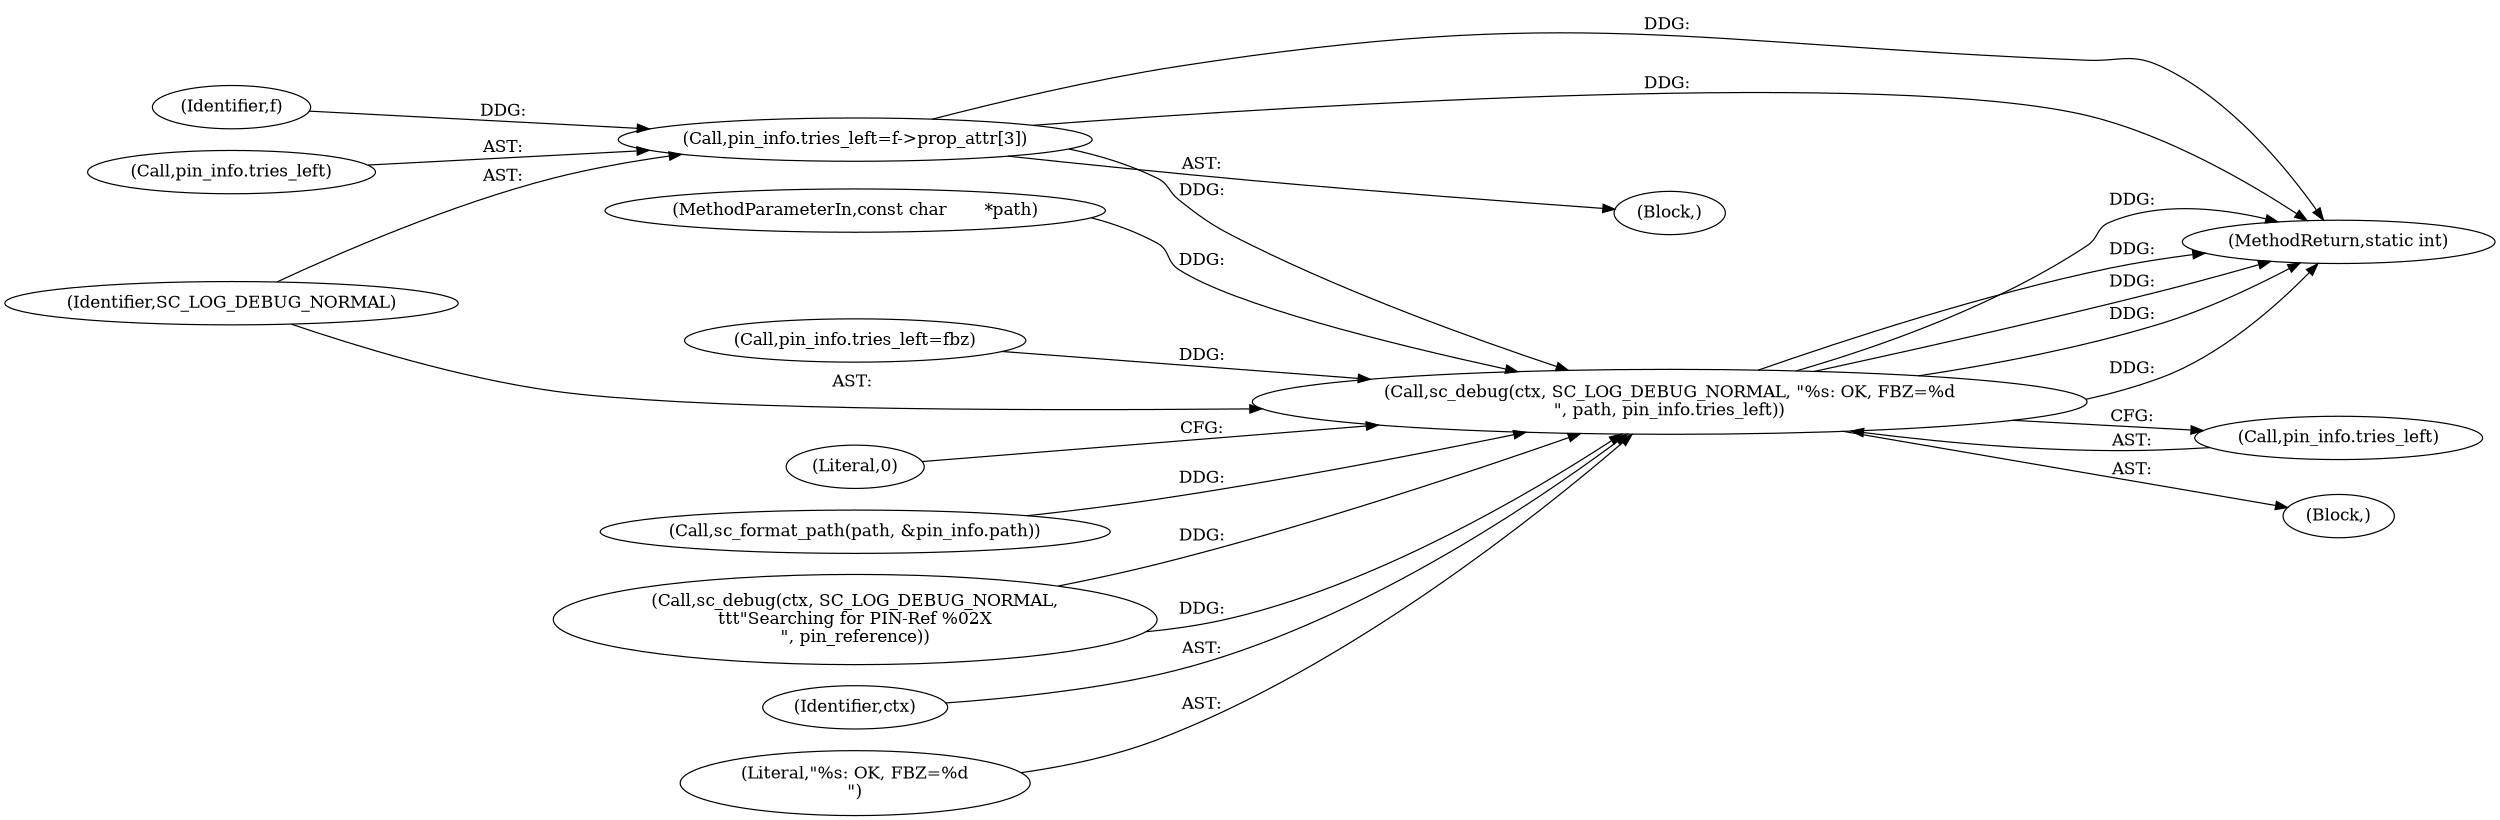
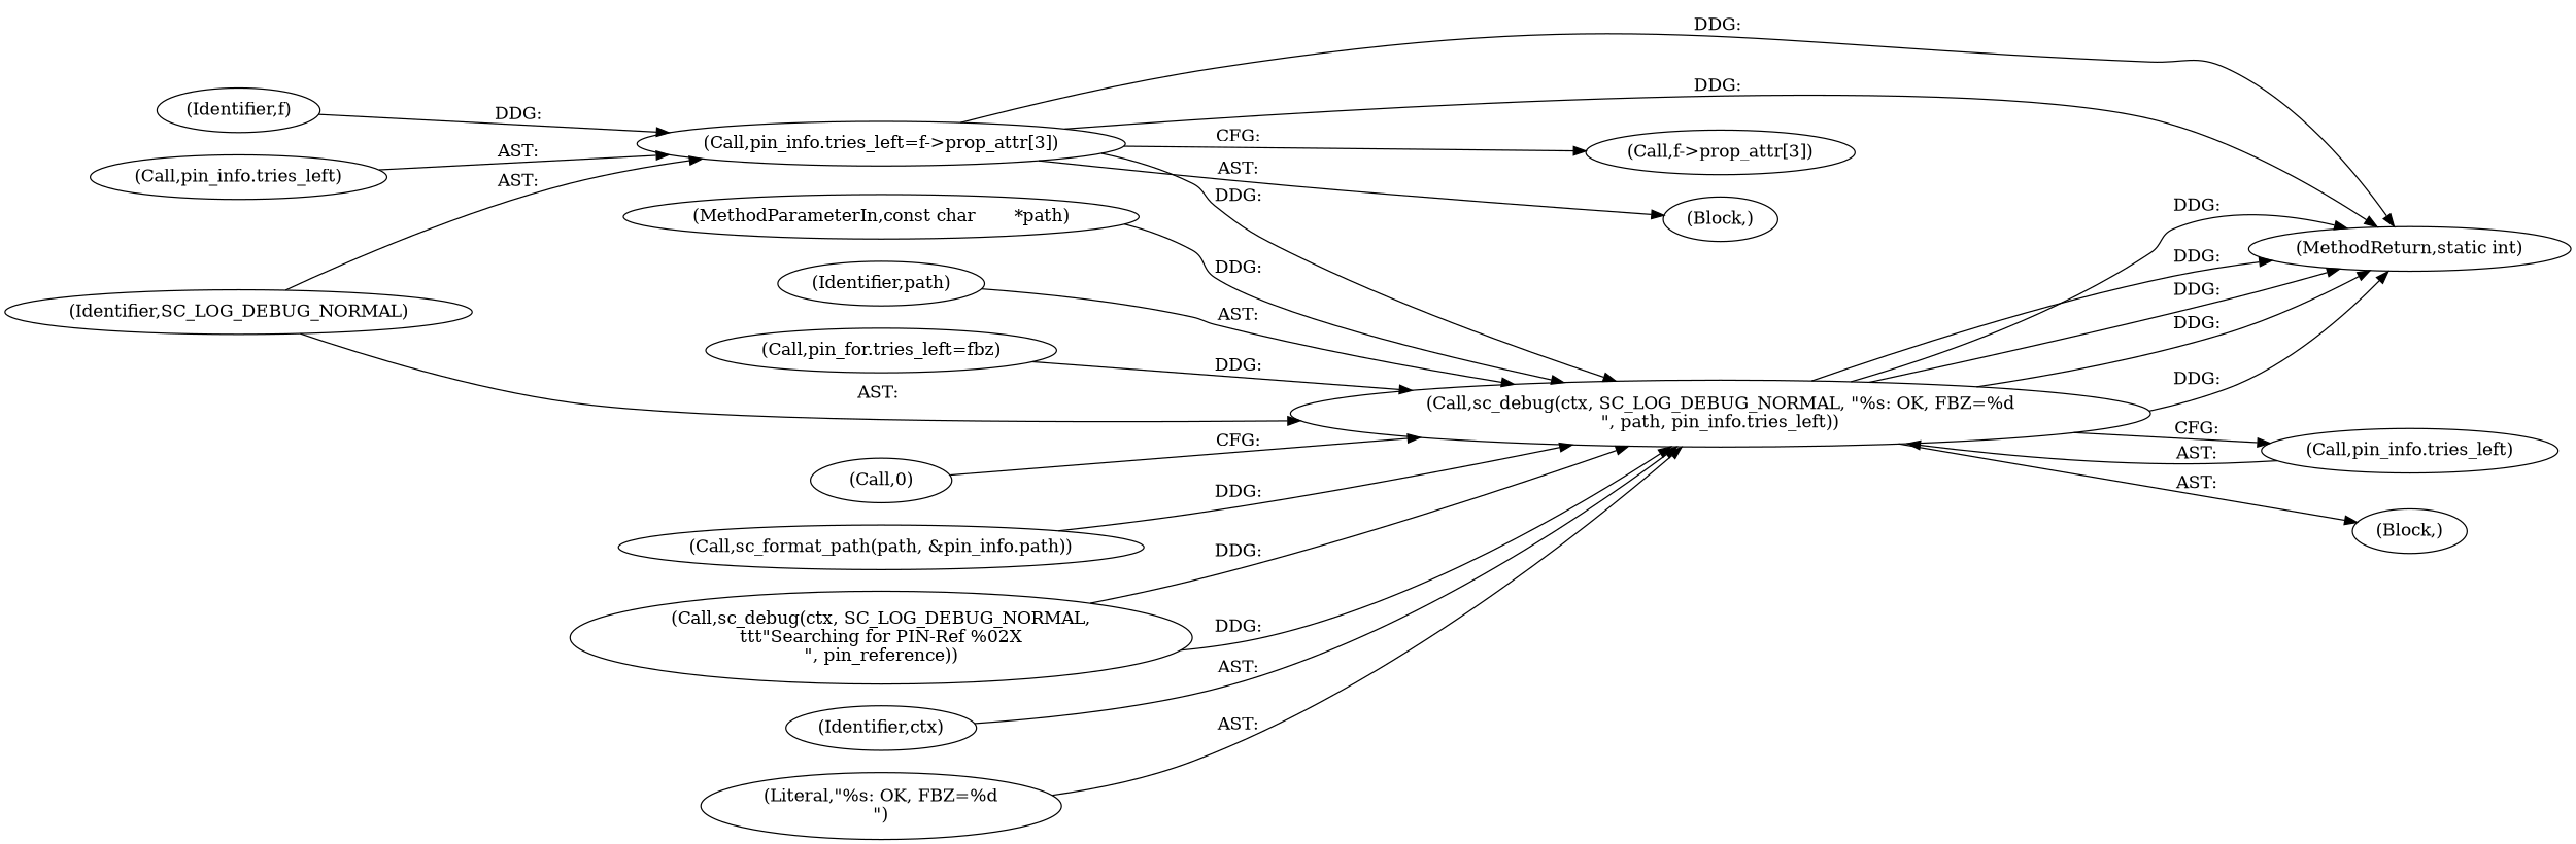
  digraph {
    rankdir=LR
    n1 [label="(Call,pin_info.tries_left=f->prop_attr[3])"]
    n2 [label="(Call,sc_debug(ctx, SC_LOG_DEBUG_NORMAL, \"%s: OK, FBZ=%d\n\", path, pin_info.tries_left))"]
+   n3 [label="(Call,f->prop_attr[3])"]
    n4 [label="(Block,)"]
    n5 [label="(MethodReturn,static int)"]
    n6 [label="(Block,)"]
    n7 [label="(Call,pin_info.tries_left)"]
    n8 [label="(Identifier,ctx)"]
    n9 [label="(Literal,\"%s: OK, FBZ=%d\n\")"]
    n10 [label="(MethodParameterIn,const char       *path)"]
-   n12 [label="(Call,pin_info.tries_left=fbz)"]
+   n11 [label="(Identifier,path)"]
+   n12 [label="(Call,pin_for.tries_left=fbz)"]
    n13 [label="(Call,pin_info.tries_left)"]
    n14 [label="(Identifier,SC_LOG_DEBUG_NORMAL)"]
    n15 [label="(Identifier,f)"]
-   n16 [label="(Literal,0)"]
+   n16 [label="(Call,0)"]
    n17 [label="(Call,sc_format_path(path, &pin_info.path))"]
    n18 [label="(Call,sc_debug(ctx, SC_LOG_DEBUG_NORMAL,\n\t\t\t\"Searching for PIN-Ref %02X\n\", pin_reference))"]
    n1 -> n2 [label="DDG: "]
+   n1 -> n3 [label="CFG: "]
    n1 -> n4 [label="AST: "]
    n1 -> n5 [label="DDG: "]
    n1 -> n5 [label="DDG: "]
    n2 -> n5 [label="DDG: "]
    n2 -> n5 [label="DDG: "]
    n2 -> n5 [label="DDG: "]
    n2 -> n5 [label="DDG: "]
    n2 -> n5 [label="DDG: "]
    n2 -> n6 [label="AST: "]
    n2 -> n7 [label="CFG: "]
    n7 -> n2 [label="AST: "]
    n8 -> n2 [label="AST: "]
    n9 -> n2 [label="AST: "]
    n10 -> n2 [label="DDG: "]
+   n11 -> n2 [label="AST: "]
    n12 -> n2 [label="DDG: "]
    n13 -> n1 [label="AST: "]
    n14 -> n1 [label="AST: "]
    n14 -> n2 [label="AST: "]
    n15 -> n1 [label="DDG: "]
    n16 -> n2 [label="CFG: "]
    n17 -> n2 [label="DDG: "]
    n18 -> n2 [label="DDG: "]
    n18 -> n2 [label="DDG: "]
  }
